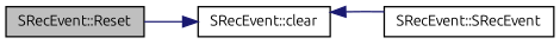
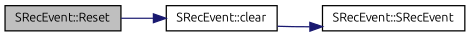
  digraph {
    fontname=Ubuntu
    rankdir=LR
    node [color=black fontname=Ubuntu fontsize=10 shape=record]
    edge [color=midnightblue fontname=Ubuntu fontsize=10 labelfontname=FreeSans labelfontsize=10 style=solid]
    n1 [fillcolor=grey75 fontcolor=black height=0.2 label="SRecEvent::Reset" style=filled width=0.4]
    n2 [height=0.2 label="SRecEvent::clear" width=0.4]
    n3 [height=0.2 label="SRecEvent::SRecEvent" width=0.4]
    n1 -> n2
-   n3 -> n2
+   n2 -> n3
  }
